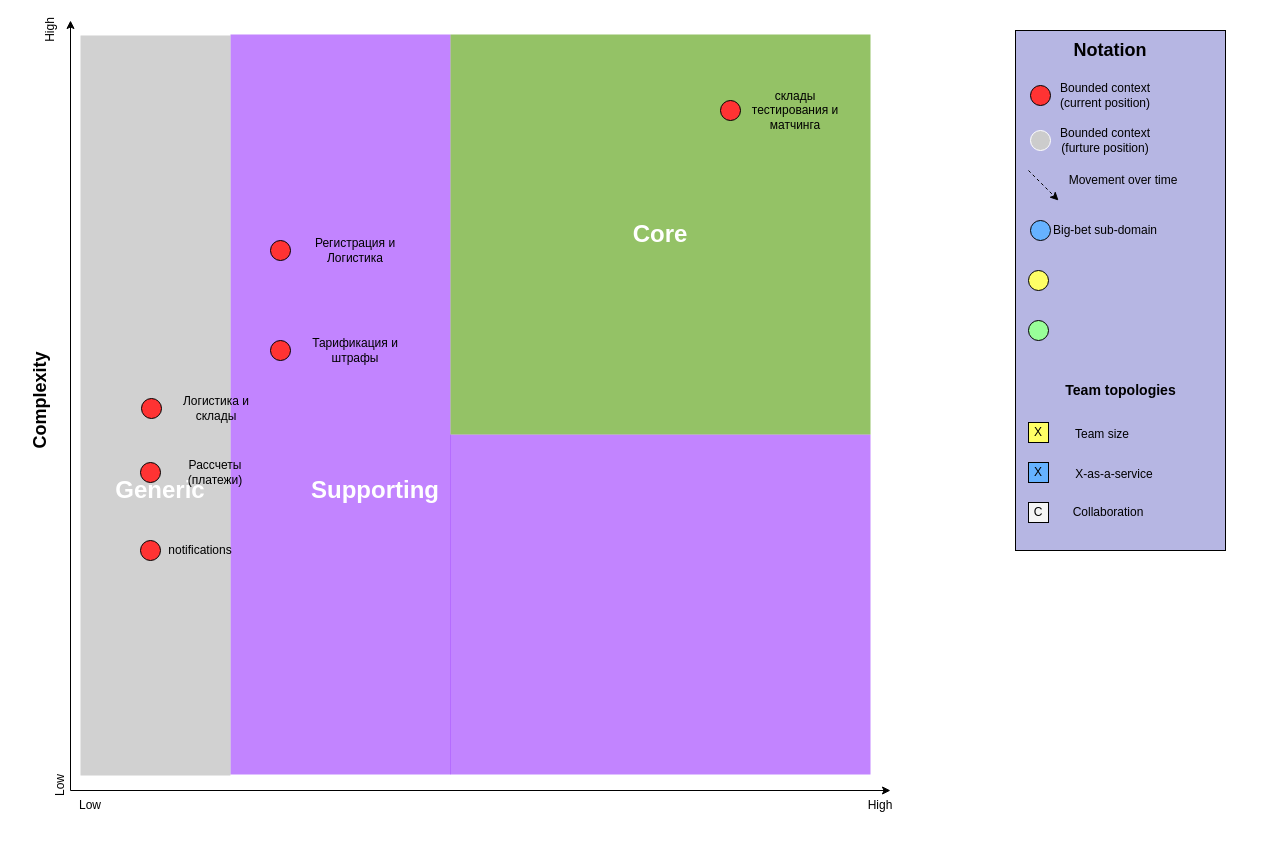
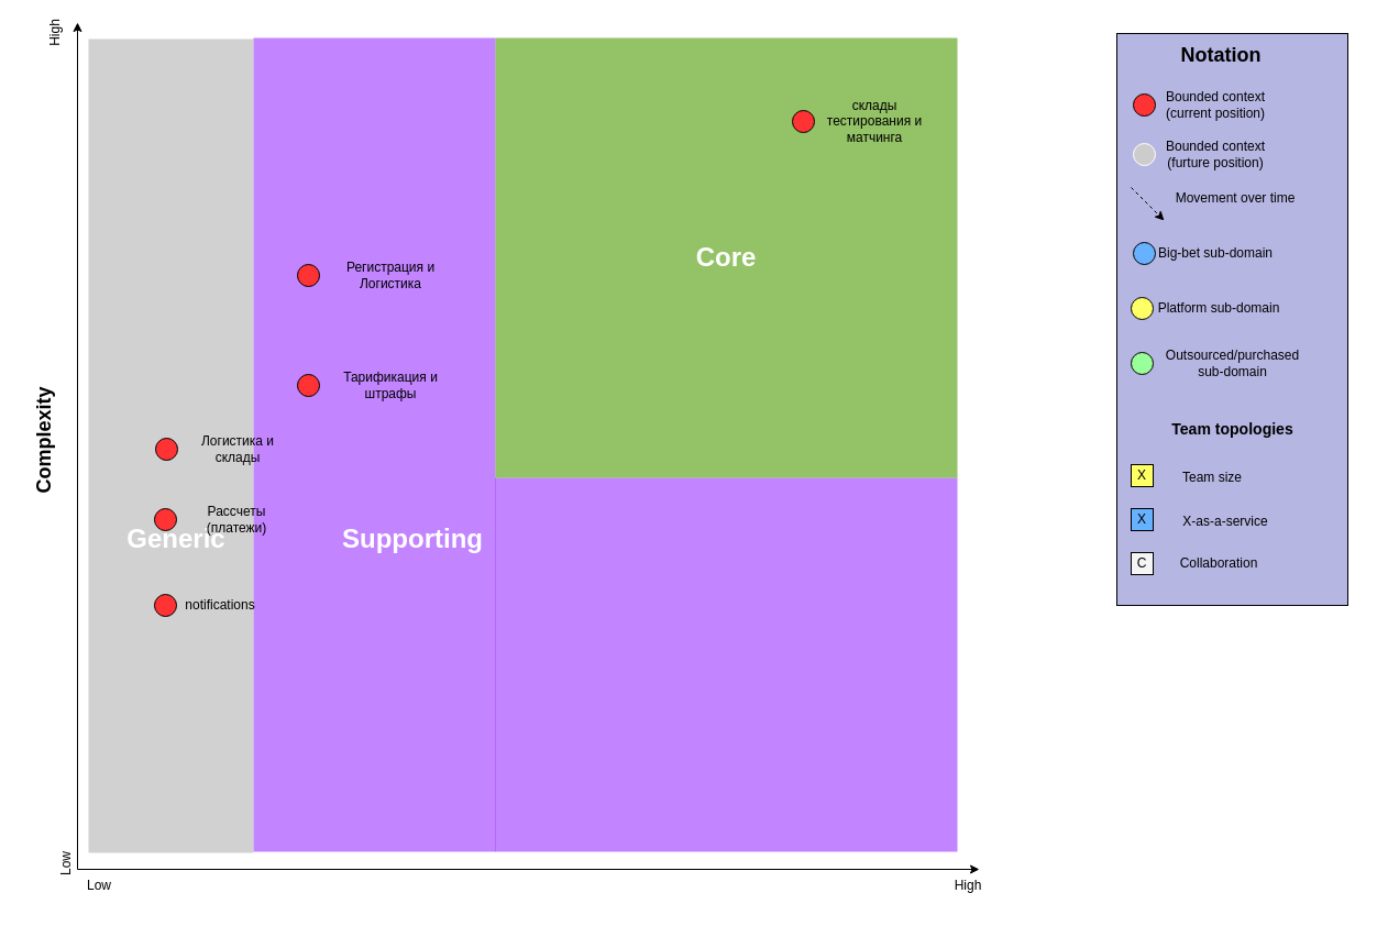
  <mxCell id="0" />
  <mxCell id="1" style="locked=1;" parent="0" />
  <mxCell id="2" value="" style="group" parent="1" vertex="1" connectable="0"><mxGeometry x="29.5" y="20" width="870.5" height="800" as="geometry" /></mxCell>
  <mxCell id="3" value="" style="rounded=0;whiteSpace=wrap;html=1;fillColor=#9933FF;strokeColor=none;connectable=0;fillOpacity=60;" parent="2" vertex="1"><mxGeometry x="200.5" y="14" width="220" height="740" as="geometry" /></mxCell>
  <mxCell id="4" value="" style="rounded=0;whiteSpace=wrap;html=1;fillColor=#9933FF;strokeColor=none;connectable=0;fillOpacity=60;" parent="2" vertex="1"><mxGeometry x="420" y="414" width="420.5" height="340" as="geometry" /></mxCell>
  <mxCell id="5" value="" style="endArrow=classic;html=1;" parent="2" edge="1"><mxGeometry width="50" height="50" relative="1" as="geometry"><mxPoint x="40.5" y="770" as="sourcePoint" /><mxPoint x="40.5" as="targetPoint" /></mxGeometry></mxCell>
  <mxCell id="6" value="&lt;h2&gt;Complexity&lt;/h2&gt;" style="text;html=1;strokeColor=none;fillColor=none;align=center;verticalAlign=middle;whiteSpace=wrap;rounded=0;rotation=-90;" parent="2" vertex="1"><mxGeometry x="-9.5" y="370" width="39" height="20" as="geometry" /></mxCell>
  <mxCell id="7" value="" style="endArrow=classic;html=1;" parent="2" edge="1"><mxGeometry width="50" height="50" relative="1" as="geometry"><mxPoint x="40.5" y="770" as="sourcePoint" /><mxPoint x="860.5" y="770" as="targetPoint" /></mxGeometry></mxCell>
  <mxCell id="8" value="&lt;h1&gt;&lt;font color=&quot;#ffffff&quot;&gt;Core&lt;/font&gt;&lt;/h1&gt;" style="rounded=0;whiteSpace=wrap;html=1;fillColor=#4D9900;strokeColor=none;connectable=0;fillOpacity=60" parent="2" vertex="1"><mxGeometry x="420.5" y="14" width="420" height="400" as="geometry" /></mxCell>
  <mxCell id="9" value="" style="rounded=0;whiteSpace=wrap;html=1;fillColor=#B3B3B3;strokeColor=none;connectable=0;fillOpacity=60;" parent="2" vertex="1"><mxGeometry x="50.5" y="15" width="150" height="740" as="geometry" /></mxCell>
  <mxCell id="10" value="&lt;h1&gt;&lt;font color=&quot;#ffffff&quot;&gt;Supporting&lt;/font&gt;&lt;/h1&gt;" style="text;html=1;strokeColor=none;fillColor=none;align=center;verticalAlign=middle;whiteSpace=wrap;rounded=0;" parent="2" vertex="1"><mxGeometry x="325.5" y="460" width="40" height="20" as="geometry" /></mxCell>
  <mxCell id="11" value="&lt;h1&gt;&lt;font color=&quot;#ffffff&quot;&gt;Generic&lt;/font&gt;&lt;/h1&gt;" style="text;html=1;strokeColor=none;fillColor=none;align=center;verticalAlign=middle;whiteSpace=wrap;rounded=0;" parent="2" vertex="1"><mxGeometry x="110.5" y="460" width="40" height="20" as="geometry" /></mxCell>
  <mxCell id="12" value="Low" style="text;html=1;strokeColor=none;fillColor=none;align=center;verticalAlign=middle;whiteSpace=wrap;rounded=0;rotation=-90;" parent="2" vertex="1"><mxGeometry x="10.5" y="755" width="40" height="20" as="geometry" /></mxCell>
  <mxCell id="13" value="High" style="text;html=1;strokeColor=none;fillColor=none;align=center;verticalAlign=middle;whiteSpace=wrap;rounded=0;rotation=-90;" parent="2" vertex="1"><mxGeometry width="40" height="20" as="geometry" /></mxCell>
  <mxCell id="14" value="Low" style="text;html=1;strokeColor=none;fillColor=none;align=center;verticalAlign=middle;whiteSpace=wrap;rounded=0;" parent="2" vertex="1"><mxGeometry x="40" y="775" width="40" height="20" as="geometry" /></mxCell>
  <mxCell id="15" value="High" style="text;html=1;strokeColor=none;fillColor=none;align=center;verticalAlign=middle;whiteSpace=wrap;rounded=0;" parent="2" vertex="1"><mxGeometry x="830.5" y="775" width="40" height="20" as="geometry" /></mxCell>
  <mxCell id="16" value="" style="rounded=0;whiteSpace=wrap;html=1;fillColor=#B6B6E3;connectable=0;" parent="1" vertex="1"><mxGeometry x="1015" y="30" width="210" height="520" as="geometry" /></mxCell>
  <mxCell id="17" value="&lt;h2&gt;&lt;b&gt;Notation&lt;/b&gt;&lt;/h2&gt;" style="text;html=1;strokeColor=none;fillColor=none;align=center;verticalAlign=middle;whiteSpace=wrap;rounded=0;" parent="1" vertex="1"><mxGeometry x="1090" y="40" width="40" height="20" as="geometry" /></mxCell>
  <mxCell id="18" value="&lt;h3&gt;Team topologies&lt;/h3&gt;" style="text;html=1;strokeColor=none;fillColor=none;align=center;verticalAlign=middle;whiteSpace=wrap;rounded=0;" parent="1" vertex="1"><mxGeometry x="1057.5" y="380" width="125" height="20" as="geometry" /></mxCell>
  <mxCell id="19" value="Bounded contexts" style="" parent="0" />
  <mxCell id="20" value="" style="group" parent="19" vertex="1" connectable="0"><mxGeometry x="1030" y="85" width="210" height="570" as="geometry" /></mxCell>
  <mxCell id="21" value="" style="group" parent="20" vertex="1" connectable="0"><mxGeometry width="210" height="570" as="geometry" /></mxCell>
  <mxCell id="22" value="" style="ellipse;whiteSpace=wrap;html=1;aspect=fixed;fillColor=#FF3333;" parent="21" vertex="1"><mxGeometry width="20" height="20" as="geometry" /></mxCell>
  <mxCell id="23" value="Bounded context&lt;br&gt;(current position)" style="text;html=1;strokeColor=none;fillColor=none;align=center;verticalAlign=middle;whiteSpace=wrap;rounded=0;" parent="21" vertex="1"><mxGeometry x="20" width="110" height="20" as="geometry" /></mxCell>
  <mxCell id="24" value="" style="group" parent="19" vertex="1" connectable="0"><mxGeometry x="720" y="100" width="130" height="20" as="geometry" /></mxCell>
  <mxCell id="25" value="" style="ellipse;whiteSpace=wrap;html=1;aspect=fixed;fillColor=#FF3333;" parent="24" vertex="1"><mxGeometry width="20" height="20" as="geometry" /></mxCell>
  <mxCell id="26" value="склады тестирования и матчинга" style="text;html=1;strokeColor=none;fillColor=none;align=center;verticalAlign=middle;whiteSpace=wrap;rounded=0;" parent="24" vertex="1"><mxGeometry x="20" width="110" height="20" as="geometry" /></mxCell>
  <mxCell id="27" value="" style="group" parent="19" vertex="1" connectable="0"><mxGeometry x="1030" y="130" width="130" height="20" as="geometry" /></mxCell>
  <mxCell id="28" value="" style="ellipse;whiteSpace=wrap;html=1;aspect=fixed;fillColor=#CCCCCC;strokeColor=#FFFFFF;" parent="27" vertex="1"><mxGeometry width="20" height="20" as="geometry" /></mxCell>
  <mxCell id="29" value="Bounded context&lt;br&gt;(furture position)" style="text;html=1;strokeColor=none;fillColor=none;align=center;verticalAlign=middle;whiteSpace=wrap;rounded=0;" parent="27" vertex="1"><mxGeometry x="20" width="110" height="20" as="geometry" /></mxCell>
  <mxCell id="30" value="" style="group" parent="19" vertex="1" connectable="0"><mxGeometry x="140" y="540" width="130" height="20" as="geometry" /></mxCell>
  <mxCell id="31" value="" style="group" parent="30" vertex="1" connectable="0"><mxGeometry width="130" height="20" as="geometry" /></mxCell>
  <mxCell id="32" value="" style="group" parent="31" vertex="1" connectable="0"><mxGeometry width="130" height="20" as="geometry" /></mxCell>
  <mxCell id="33" value="" style="ellipse;whiteSpace=wrap;html=1;aspect=fixed;fillColor=#FF3333;" parent="32" vertex="1"><mxGeometry width="20" height="20" as="geometry" /></mxCell>
  <mxCell id="34" value="notifications&amp;nbsp; &amp;nbsp; &amp;nbsp; &amp;nbsp; &amp;nbsp;" style="text;html=1;strokeColor=none;fillColor=none;align=center;verticalAlign=middle;whiteSpace=wrap;rounded=0;" parent="32" vertex="1"><mxGeometry x="20" width="110" height="20" as="geometry" /></mxCell>
  <mxCell id="35" value="" style="group" parent="19" vertex="1" connectable="0"><mxGeometry x="1028" y="170" width="160" height="30" as="geometry" /></mxCell>
  <mxCell id="36" value="" style="endArrow=classic;html=1;dashed=1;" parent="35" edge="1"><mxGeometry width="50" height="50" relative="1" as="geometry"><mxPoint as="sourcePoint" /><mxPoint x="30" y="30" as="targetPoint" /></mxGeometry></mxCell>
  <mxCell id="37" value="Movement over time" style="text;html=1;strokeColor=none;fillColor=none;align=center;verticalAlign=middle;whiteSpace=wrap;rounded=0;" parent="35" vertex="1"><mxGeometry x="30" width="130" height="20" as="geometry" /></mxCell>
  <mxCell id="38" value="" style="group" parent="19" vertex="1" connectable="0"><mxGeometry x="1030" y="220" width="130" height="20" as="geometry" /></mxCell>
  <mxCell id="39" value="" style="group" parent="38" vertex="1" connectable="0"><mxGeometry width="130" height="20" as="geometry" /></mxCell>
  <mxCell id="40" value="" style="ellipse;whiteSpace=wrap;html=1;aspect=fixed;fillColor=#66B2FF;" parent="39" vertex="1"><mxGeometry width="20" height="20" as="geometry" /></mxCell>
  <mxCell id="41" value="Big-bet sub-domain" style="text;html=1;strokeColor=none;fillColor=none;align=center;verticalAlign=middle;whiteSpace=wrap;rounded=0;" parent="39" vertex="1"><mxGeometry x="20" width="110" height="20" as="geometry" /></mxCell>
  <mxCell id="42" value="" style="group" parent="19" vertex="1" connectable="0"><mxGeometry x="1028" y="270" width="140" height="20" as="geometry" /></mxCell>
  <mxCell id="43" value="" style="group" parent="42" vertex="1" connectable="0"><mxGeometry width="140" height="20" as="geometry" /></mxCell>
  <mxCell id="44" value="" style="ellipse;whiteSpace=wrap;html=1;aspect=fixed;fillColor=#FFFF66;" parent="43" vertex="1"><mxGeometry width="20" height="20" as="geometry" /></mxCell>
+ <mxCell id="45" value="Platform sub-domain" style="text;html=1;strokeColor=none;fillColor=none;align=center;verticalAlign=middle;whiteSpace=wrap;rounded=0;" parent="43" vertex="1"><mxGeometry x="20" width="120" height="20" as="geometry" /></mxCell>
  <mxCell id="46" value="" style="group" parent="19" vertex="1" connectable="0"><mxGeometry x="1028" y="320" width="160" height="20" as="geometry" /></mxCell>
  <mxCell id="47" value="" style="group" parent="46" vertex="1" connectable="0"><mxGeometry width="160" height="20" as="geometry" /></mxCell>
  <mxCell id="48" value="" style="ellipse;whiteSpace=wrap;html=1;aspect=fixed;fillColor=#99FF99;" parent="47" vertex="1"><mxGeometry width="20" height="20" as="geometry" /></mxCell>
+ <mxCell id="49" value="Outsourced/purchased sub-domain" style="text;html=1;strokeColor=none;fillColor=none;align=center;verticalAlign=middle;whiteSpace=wrap;rounded=0;" parent="47" vertex="1"><mxGeometry x="24.615" width="135.385" height="20" as="geometry" /></mxCell>
  <mxCell id="50" value="X" style="whiteSpace=wrap;html=1;aspect=fixed;fillColor=#FFFF66;" parent="19" vertex="1"><mxGeometry x="1028" y="422" width="20" height="20" as="geometry" /></mxCell>
  <mxCell id="51" value="X" style="whiteSpace=wrap;html=1;aspect=fixed;fillColor=#66B2FF;" parent="19" vertex="1"><mxGeometry x="1028" y="462" width="20" height="20" as="geometry" /></mxCell>
  <mxCell id="52" value="C" style="whiteSpace=wrap;html=1;aspect=fixed;fillColor=#f5f5f5;" parent="19" vertex="1"><mxGeometry x="1028" y="502" width="20" height="20" as="geometry" /></mxCell>
  <mxCell id="53" value="Team size" style="text;html=1;strokeColor=none;fillColor=none;align=center;verticalAlign=middle;whiteSpace=wrap;rounded=0;" parent="19" vertex="1"><mxGeometry x="1062" y="424" width="80" height="20" as="geometry" /></mxCell>
  <mxCell id="54" value="X-as-a-service" style="text;html=1;strokeColor=none;fillColor=none;align=center;verticalAlign=middle;whiteSpace=wrap;rounded=0;" parent="19" vertex="1"><mxGeometry x="1068" y="464" width="92" height="20" as="geometry" /></mxCell>
  <mxCell id="55" value="Collaboration" style="text;html=1;strokeColor=none;fillColor=none;align=center;verticalAlign=middle;whiteSpace=wrap;rounded=0;" parent="19" vertex="1"><mxGeometry x="1088" y="502" width="40" height="20" as="geometry" /></mxCell>
  <mxCell id="56" value="" style="group" parent="19" vertex="1" connectable="0"><mxGeometry x="270" y="240" width="140" height="20" as="geometry" /></mxCell>
  <mxCell id="57" value="" style="group" parent="56" vertex="1" connectable="0"><mxGeometry width="130" height="20" as="geometry" /></mxCell>
  <mxCell id="58" value="" style="ellipse;whiteSpace=wrap;html=1;aspect=fixed;fillColor=#FF3333;" parent="57" vertex="1"><mxGeometry width="20" height="20" as="geometry" /></mxCell>
  <mxCell id="59" value="Регистрация и Логистика" style="text;html=1;strokeColor=none;fillColor=none;align=center;verticalAlign=middle;whiteSpace=wrap;rounded=0;" parent="56" vertex="1"><mxGeometry x="30" width="110" height="20" as="geometry" /></mxCell>
  <mxCell id="60" value="" style="group" parent="19" vertex="1" connectable="0"><mxGeometry x="270" y="340" width="140" height="20" as="geometry" /></mxCell>
  <mxCell id="61" value="" style="group" parent="60" vertex="1" connectable="0"><mxGeometry width="130" height="20" as="geometry" /></mxCell>
  <mxCell id="62" value="" style="ellipse;whiteSpace=wrap;html=1;aspect=fixed;fillColor=#FF3333;" parent="61" vertex="1"><mxGeometry width="20" height="20" as="geometry" /></mxCell>
  <mxCell id="63" value="Тарификация и штрафы" style="text;html=1;strokeColor=none;fillColor=none;align=center;verticalAlign=middle;whiteSpace=wrap;rounded=0;" parent="60" vertex="1"><mxGeometry x="30" width="110" height="20" as="geometry" /></mxCell>
  <mxCell id="64" value="" style="group" parent="19" vertex="1" connectable="0"><mxGeometry x="140" y="462" width="130" height="20" as="geometry" /></mxCell>
  <mxCell id="65" value="" style="group" parent="64" vertex="1" connectable="0"><mxGeometry width="130" height="20" as="geometry" /></mxCell>
  <mxCell id="66" value="" style="group" parent="65" vertex="1" connectable="0"><mxGeometry width="130" height="20" as="geometry" /></mxCell>
  <mxCell id="67" value="" style="ellipse;whiteSpace=wrap;html=1;aspect=fixed;fillColor=#FF3333;" parent="66" vertex="1"><mxGeometry width="20" height="20" as="geometry" /></mxCell>
  <mxCell id="68" value="Рассчеты (платежи)" style="text;html=1;strokeColor=none;fillColor=none;align=center;verticalAlign=middle;whiteSpace=wrap;rounded=0;" parent="66" vertex="1"><mxGeometry x="20" width="110" height="20" as="geometry" /></mxCell>
  <mxCell id="69" value="" style="group" parent="19" vertex="1" connectable="0"><mxGeometry x="141" y="398" width="130" height="20" as="geometry" /></mxCell>
  <mxCell id="70" value="" style="group" parent="69" vertex="1" connectable="0"><mxGeometry width="130" height="20" as="geometry" /></mxCell>
  <mxCell id="71" value="" style="group" parent="70" vertex="1" connectable="0"><mxGeometry width="130" height="20" as="geometry" /></mxCell>
  <mxCell id="72" value="" style="ellipse;whiteSpace=wrap;html=1;aspect=fixed;fillColor=#FF3333;" parent="71" vertex="1"><mxGeometry width="20" height="20" as="geometry" /></mxCell>
  <mxCell id="73" value="Логистика и склады" style="text;html=1;strokeColor=none;fillColor=none;align=center;verticalAlign=middle;whiteSpace=wrap;rounded=0;" parent="71" vertex="1"><mxGeometry x="20" width="110" height="20" as="geometry" /></mxCell>
